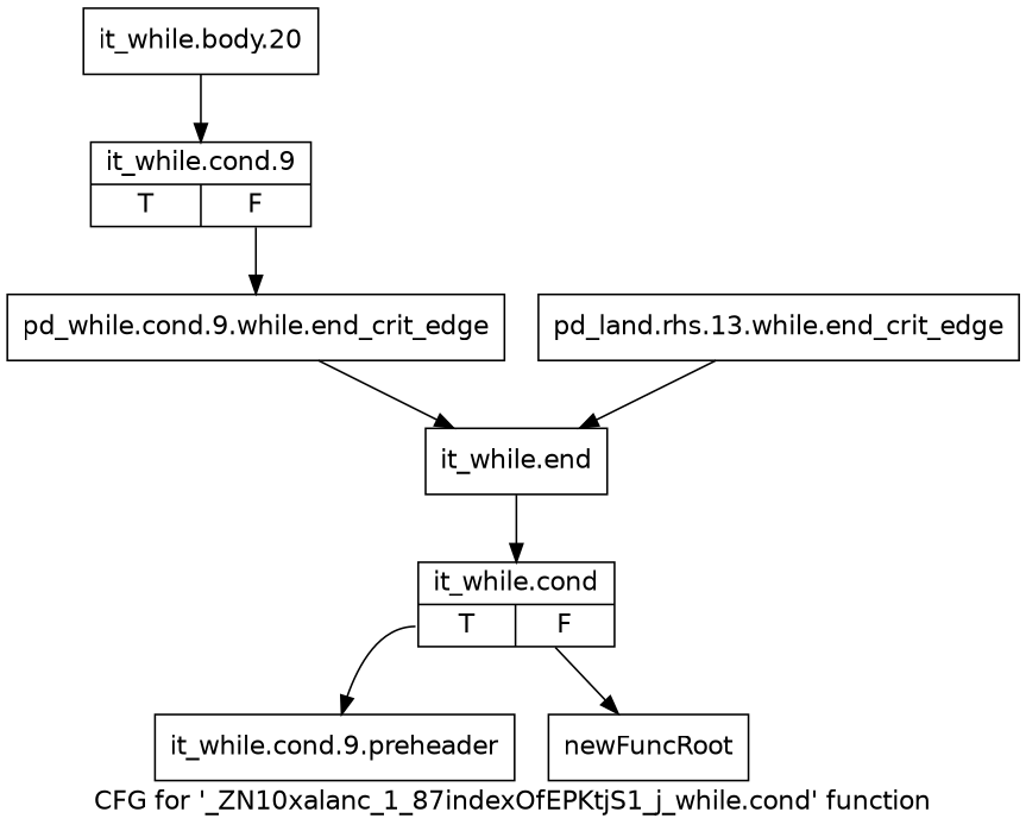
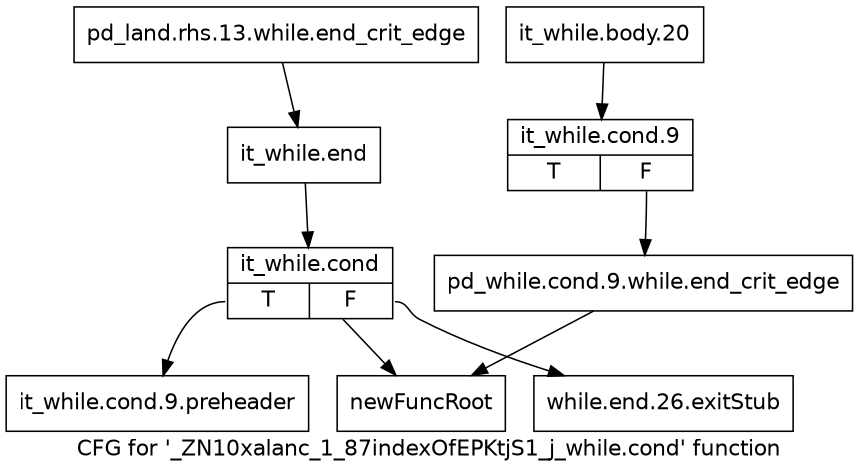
  digraph {
    fontname="DejaVu Sans"
    label="CFG for '_ZN10xalanc_1_87indexOfEPKtjS1_j_while.cond' function"
    node [fontname="DejaVu Sans" shape=record]
    edge [fontname="DejaVu Sans"]
    n1 [label="{newFuncRoot}"]
    n2 [label="{it_while.cond|{<s0>T|<s1>F}}"]
+   n3 [label="{while.end.26.exitStub}"]
    n4 [label="{it_while.cond.9.preheader}"]
    n5 [label="{it_while.cond.9|{<s0>T|<s1>F}}"]
    n6 [label="{pd_while.cond.9.while.end_crit_edge}"]
    n7 [label="{it_while.end}"]
    n8 [label="{it_while.body.20}"]
    n9 [label="{pd_land.rhs.13.while.end_crit_edge}"]
    n2 -> n1
+   n2 -> n3 [tailport=s1]
    n2 -> n4 [tailport=s0]
    n5 -> n6 [tailport=s1]
-   n6 -> n7
+   n6 -> n1
    n7 -> n2
    n8 -> n5
    n9 -> n7
  }
